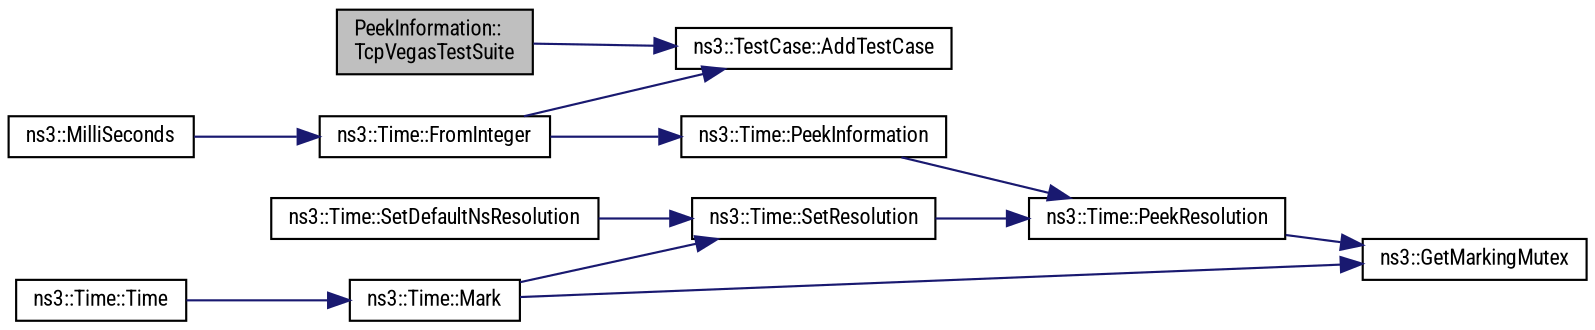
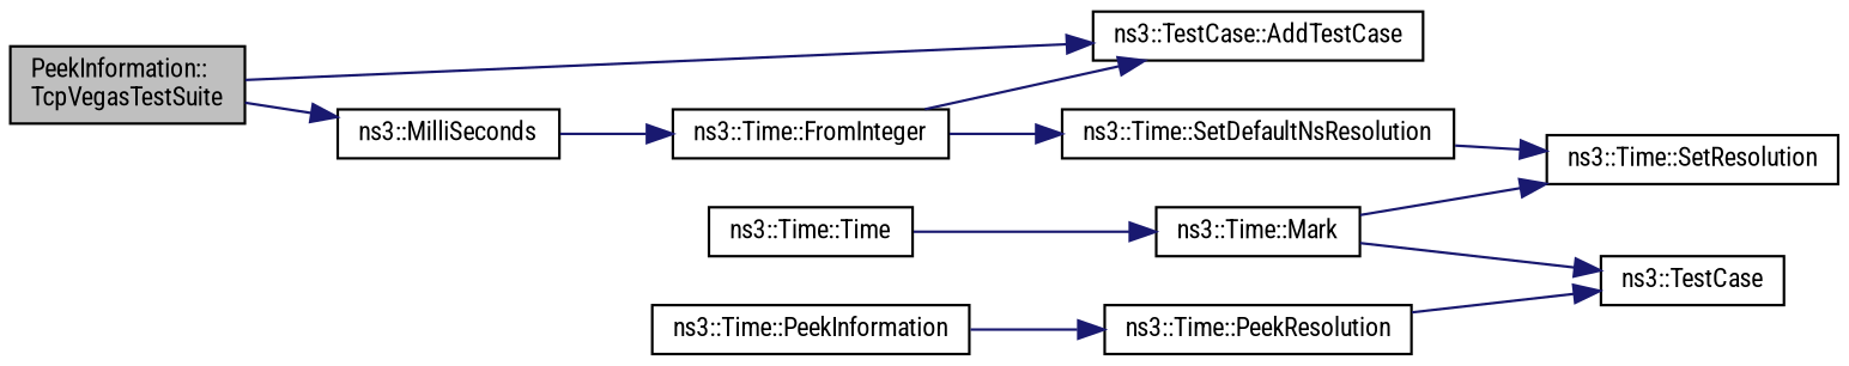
  digraph {
    fontname="Roboto Condensed"
    rankdir=LR
    node [color=black fillcolor=white fontname="Roboto Condensed" fontsize=10 shape=record style=filled]
    edge [color=midnightblue fontname="Roboto Condensed" fontsize=10 labelfontname=Helvetica labelfontsize=10 style=solid]
    n1 [fillcolor=grey75 fontcolor=black height=0.2 label="PeekInformation::\lTcpVegasTestSuite" width=0.4]
    n2 [height=0.2 label="ns3::TestCase::AddTestCase" width=0.4]
    n3 [height=0.2 label="ns3::MilliSeconds" width=0.4]
    n4 [height=0.2 label="ns3::Time::FromInteger" width=0.4]
    n5 [height=0.2 label="ns3::Time::PeekInformation" width=0.4]
    n6 [height=0.2 label="ns3::Time::PeekResolution" width=0.4]
    n7 [height=0.2 label="ns3::Time::Time" width=0.4]
    n8 [height=0.2 label="ns3::Time::Mark" width=0.4]
-   n9 [height=0.2 label="ns3::GetMarkingMutex" width=0.4]
+   n9 [height=0.2 label="ns3::TestCase" width=0.4]
    n10 [height=0.2 label="ns3::Time::SetResolution" width=0.4]
    n11 [height=0.2 label="ns3::Time::SetDefaultNsResolution" width=0.4]
    n1 -> n2
+   n1 -> n3
    n3 -> n4
    n4 -> n2
-   n4 -> n5
+   n4 -> n11
    n5 -> n6
    n6 -> n9
    n7 -> n8
    n8 -> n9
    n8 -> n10
-   n10 -> n6
    n11 -> n10
  }
